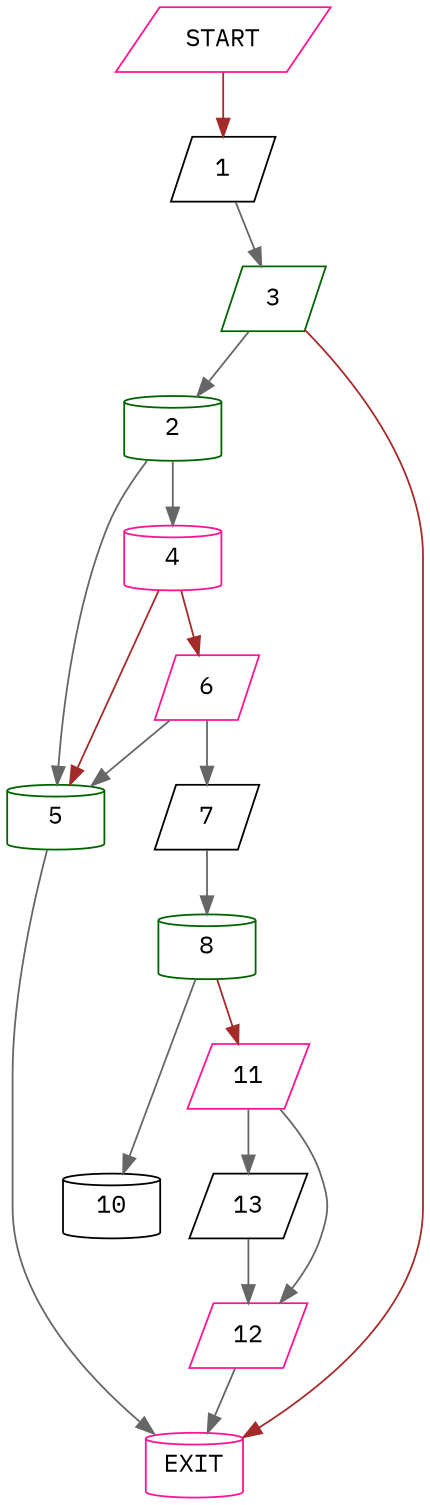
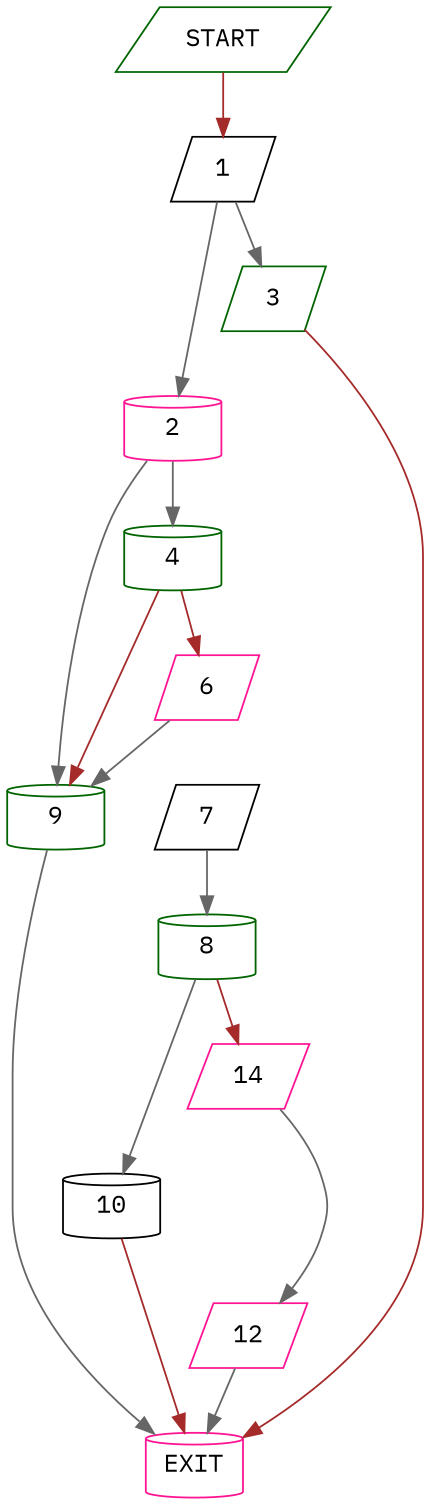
  digraph {
    fontname="IBM Plex Mono"
    node [color=deeppink fontname="IBM Plex Mono" shape=parallelogram]
    edge [color=gray40 fontname="IBM Plex Mono"]
-   n1 [label=START]
+   n1 [color=darkgreen label=START]
    1 [color=black]
-   2 [color=darkgreen shape=cylinder]
+   2 [shape=cylinder]
    3 [color=darkgreen]
    n5 [label=EXIT shape=cylinder]
-   4 [shape=cylinder]
-   5 [color=darkgreen shape=cylinder]
+   4 [color=darkgreen shape=cylinder]
+   5 [color=darkgreen shape=cylinder label=9]
    6
    7 [color=black]
    8 [color=darkgreen shape=cylinder]
    10 [color=black shape=cylinder]
-   11
+   11 [label=14]
    12
-   13 [color=black]
    n1 -> 1 [color=brown]
-   3 -> 2
+   1 -> 2
    1 -> 3
    2 -> 4
    2 -> 5
    3 -> n5 [color=brown]
    4 -> 5 [color=brown]
    4 -> 6 [color=brown]
    5 -> n5
    6 -> 5
-   6 -> 7
    7 -> 8
    8 -> 10
    8 -> 11 [color=brown]
+   10 -> n5 [color=brown]
    11 -> 12
-   11 -> 13
    12 -> n5
-   13 -> 12
  }
